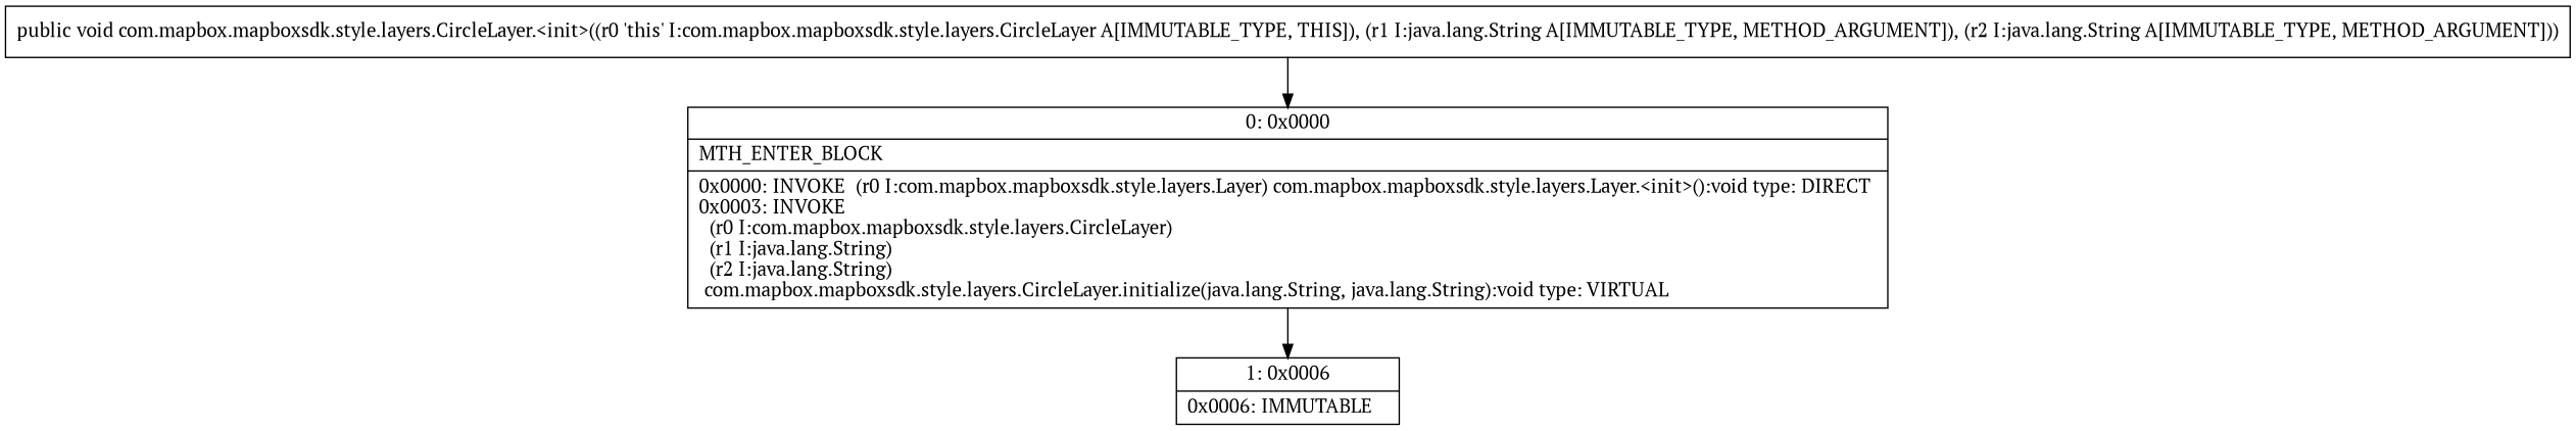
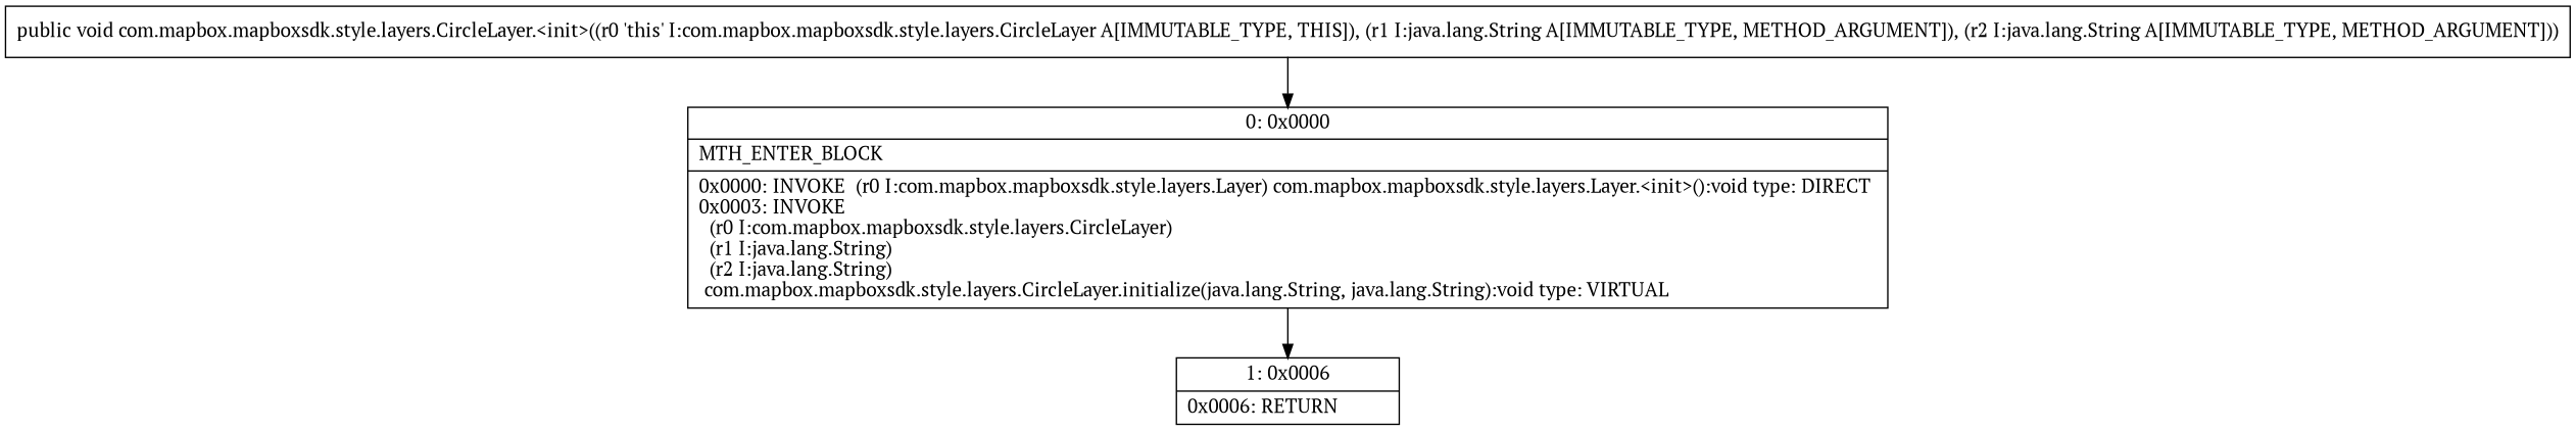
  digraph {
    fontname="PT Serif"
    node [shape=record fontname="PT Serif"]
    edge [fontname="PT Serif"]
    n1 [label="{0\:\ 0x0000|MTH_ENTER_BLOCK\l|0x0000: INVOKE  (r0 I:com.mapbox.mapboxsdk.style.layers.Layer) com.mapbox.mapboxsdk.style.layers.Layer.\<init\>():void type: DIRECT \l0x0003: INVOKE  \l  (r0 I:com.mapbox.mapboxsdk.style.layers.CircleLayer)\l  (r1 I:java.lang.String)\l  (r2 I:java.lang.String)\l com.mapbox.mapboxsdk.style.layers.CircleLayer.initialize(java.lang.String, java.lang.String):void type: VIRTUAL \l}"]
-   n2 [label="{1\:\ 0x0006|0x0006: IMMUTABLE   \l}"]
+   n2 [label="{1\:\ 0x0006|0x0006: RETURN   \l}"]
    n3 [label="{public void com.mapbox.mapboxsdk.style.layers.CircleLayer.\<init\>((r0 'this' I:com.mapbox.mapboxsdk.style.layers.CircleLayer A[IMMUTABLE_TYPE, THIS]), (r1 I:java.lang.String A[IMMUTABLE_TYPE, METHOD_ARGUMENT]), (r2 I:java.lang.String A[IMMUTABLE_TYPE, METHOD_ARGUMENT])) }"]
    n1 -> n2
    n3 -> n1
  }
